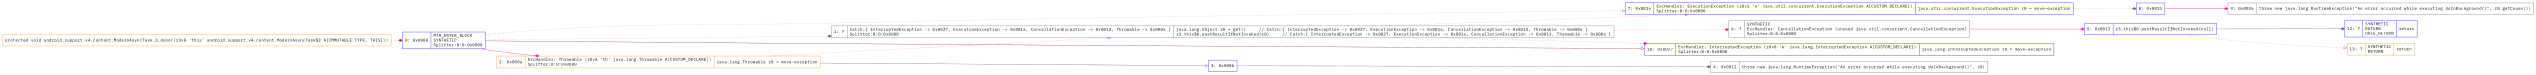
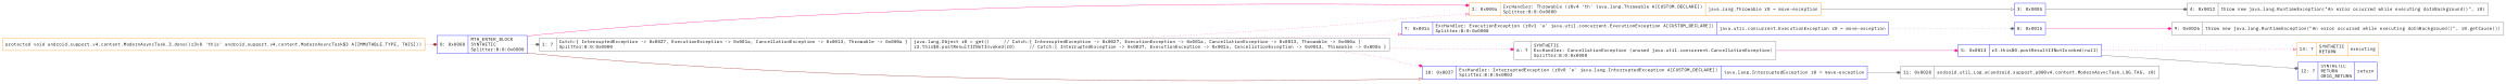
  digraph {
    fontname="IBM Plex Mono"
    rankdir=LR
    node [color=blue fontname="IBM Plex Mono" shape=record]
    edge [arrowhead=diamond color=deeppink fontname="IBM Plex Mono" style=dotted]
    n1 [label="{0\:\ 0x0000|MTH_ENTER_BLOCK\lSYNTHETIC\lSplitter:B:0:0x0000\l}"]
    n2 [color=gray40 label="{1\:\ ?|Catch:\{ InterruptedException \-\> 0x0027, ExecutionException \-\> 0x001a, CancellationException \-\> 0x0013, Throwable \-\> 0x000a \}\lSplitter:B:0:0x0000\l|java.lang.Object r0 = get()     \/\/ Catch:\{ InterruptedException \-\> 0x0027, ExecutionException \-\> 0x001a, CancellationException \-\> 0x0013, Throwable \-\> 0x000a \}\lr3.this$0.postResultIfNotInvoked(r0)     \/\/ Catch:\{ InterruptedException \-\> 0x0027, ExecutionException \-\> 0x001a, CancellationException \-\> 0x0013, Throwable \-\> 0x000a \}\l}"]
    n3 [color=darkorange label="{2\:\ 0x000a|ExcHandler: Throwable (r0v4 'th' java.lang.Throwable A[CUSTOM_DECLARE])\lSplitter:B:0:0x0000\l|java.lang.Throwable r0 = move\-exception\l}"]
    n4 [label="{7\:\ 0x001a|ExcHandler: ExecutionException (r0v1 'e' java.util.concurrent.ExecutionException A[CUSTOM_DECLARE])\lSplitter:B:0:0x0000\l|java.util.concurrent.ExecutionException r0 = move\-exception\l}"]
-   n5 [label="{10\:\ 0x0027|ExcHandler: InterruptedException (r0v0 'e' java.lang.InterruptedException A[CUSTOM_DECLARE])\lSplitter:B:0:0x0000\l|java.lang.InterruptedException r0 = move\-exception\l}"]
+   n5 [label="{10\:\ 0x0027|ExcHandler: InterruptedException (r0v0 'e' java.lang.InterruptedException A[CUSTOM_DECLARE])\lSplitter:B:0:0x0002\l|java.lang.InterruptedException r0 = move\-exception\l}"]
    n6 [color=gray40 label="{6\:\ ?|SYNTHETIC\lExcHandler: CancellationException (unused java.util.concurrent.CancellationException)\lSplitter:B:0:0x0000\l}"]
    n7 [label="{3\:\ 0x000b}"]
    n8 [label="{5\:\ 0x0013|r3.this$0.postResultIfNotInvoked(null)\l}"]
    n9 [label="{8\:\ 0x001b}"]
+   n10 [color=gray40 label="{11\:\ 0x0028|android.util.Log.w(android.support.p000v4.content.ModernAsyncTask.LOG_TAG, r0)\l}"]
    n11 [color=gray40 label="{4\:\ 0x0012|throw new java.lang.RuntimeException(\"An error occurred while executing doInBackground()\", r0)\l}"]
-   n12 [color=darkorange label="{13\:\ ?|SYNTHETIC\lRETURN\l|return\l}"]
+   n12 [color=darkorange label="{13\:\ ?|SYNTHETIC\lRETURN\l|executing\l}"]
    n13 [label="{12\:\ ?|SYNTHETIC\lRETURN\lORIG_RETURN\l|return\l}"]
    n14 [color=gray40 label="{9\:\ 0x0026|throw new java.lang.RuntimeException(\"An error occurred while executing doInBackground()\", r0.getCause())\l}"]
    n15 [color=darkorange label="{protected void android.support.v4.content.ModernAsyncTask.3.done((r3v0 'this' android.support.v4.content.ModernAsyncTask$3 A[IMMUTABLE_TYPE, THIS])) }"]
    n1 -> n2 [color=gray40]
    n1 -> n3 [style=solid]
-   n1 -> n4 [arrowhead=onormal color=gray40]
    n1 -> n5 [arrowhead=onormal color=brown style=solid]
-   n3 -> n2 [arrowhead=onormal]
+   n2 -> n3 [arrowhead=onormal]
    n2 -> n4 [arrowhead=onormal]
    n2 -> n5
    n2 -> n6
    n3 -> n7 [arrowhead=onormal color=gray40 style=solid]
    n4 -> n9 [color=gray40]
+   n5 -> n10 [color=gray40 style=solid]
    n6 -> n8 [style=solid]
    n7 -> n11 [color=gray40 style=solid]
    n8 -> n12 [arrowhead=onormal]
    n8 -> n13 [color=gray40 style=solid]
    n9 -> n14 [style=solid]
    n15 -> n1 [color=brown]
  }
